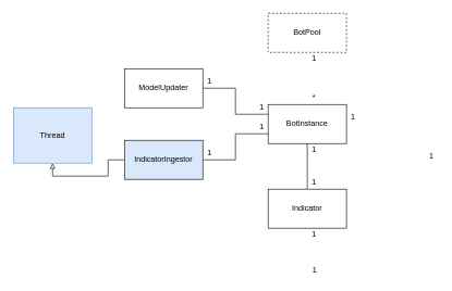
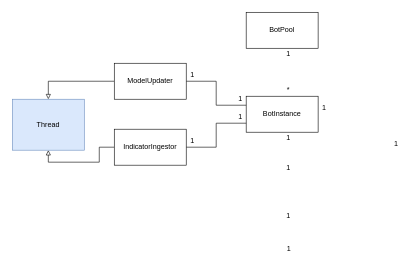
  <mxCell id="0" />
  <mxCell id="1" parent="0" />
- <mxCell id="2" style="edgeStyle=orthogonalEdgeStyle;rounded=0;orthogonalLoop=1;jettySize=auto;html=1;entryX=0.5;entryY=0;entryDx=0;entryDy=0;endArrow=none;endFill=0;" parent="1" source="3" target="7" edge="1"><mxGeometry relative="1" as="geometry" /></mxCell>
  <mxCell id="3" value="BotInstance" style="rounded=0;whiteSpace=wrap;html=1;" parent="1" vertex="1"><mxGeometry x="410" y="160" width="120" height="60" as="geometry" /></mxCell>
- <mxCell id="4" value="BotPool" style="rounded=0;whiteSpace=wrap;html=1;dashed=1;" parent="1" vertex="1"><mxGeometry x="410" y="20" width="120" height="60" as="geometry" /></mxCell>
+ <mxCell id="4" value="BotPool" style="rounded=0;whiteSpace=wrap;html=1;" parent="1" vertex="1"><mxGeometry x="410" y="20" width="120" height="60" as="geometry" /></mxCell>
  <mxCell id="5" value="1" style="text;html=1;align=center;verticalAlign=middle;resizable=0;points=[];autosize=1;" parent="1" vertex="1"><mxGeometry x="470" y="80" width="20" height="20" as="geometry" /></mxCell>
  <mxCell id="6" value="*" style="text;html=1;align=center;verticalAlign=middle;resizable=0;points=[];autosize=1;" parent="1" vertex="1"><mxGeometry x="470" y="140" width="20" height="20" as="geometry" /></mxCell>
- <mxCell id="7" value="Indicator" style="rounded=0;whiteSpace=wrap;html=1;" parent="1" vertex="1"><mxGeometry x="410" y="290" width="120" height="60" as="geometry" /></mxCell>
  <mxCell id="8" value="1" style="text;html=1;align=center;verticalAlign=middle;resizable=0;points=[];autosize=1;" parent="1" vertex="1"><mxGeometry x="470" y="270" width="20" height="20" as="geometry" /></mxCell>
  <mxCell id="9" value="1" style="text;html=1;align=center;verticalAlign=middle;resizable=0;points=[];autosize=1;" parent="1" vertex="1"><mxGeometry x="470" y="220" width="20" height="20" as="geometry" /></mxCell>
  <mxCell id="10" value="1" style="text;html=1;align=center;verticalAlign=middle;resizable=0;points=[];autosize=1;" parent="1" vertex="1"><mxGeometry x="470" y="350" width="20" height="20" as="geometry" /></mxCell>
  <mxCell id="11" value="1" style="text;html=1;align=center;verticalAlign=middle;resizable=0;points=[];autosize=1;" parent="1" vertex="1"><mxGeometry x="471" y="405" width="20" height="20" as="geometry" /></mxCell>
  <mxCell id="12" value="1" style="text;html=1;align=center;verticalAlign=middle;resizable=0;points=[];autosize=1;" parent="1" vertex="1"><mxGeometry x="530" y="170" width="20" height="20" as="geometry" /></mxCell>
  <mxCell id="13" value="1" style="text;html=1;align=center;verticalAlign=middle;resizable=0;points=[];autosize=1;" parent="1" vertex="1"><mxGeometry x="650" y="230" width="20" height="20" as="geometry" /></mxCell>
  <mxCell id="14" style="edgeStyle=orthogonalEdgeStyle;rounded=0;orthogonalLoop=1;jettySize=auto;html=1;entryX=0;entryY=0.25;entryDx=0;entryDy=0;endArrow=none;endFill=0;" edge="1" parent="1" source="16" target="3"><mxGeometry relative="1" as="geometry" /></mxCell>
+ <mxCell id="15" style="edgeStyle=orthogonalEdgeStyle;rounded=0;orthogonalLoop=1;jettySize=auto;html=1;entryX=0.5;entryY=0;entryDx=0;entryDy=0;endArrow=block;endFill=0;" edge="1" parent="1" source="16" target="24"><mxGeometry relative="1" as="geometry" /></mxCell>
  <mxCell id="16" value="ModelUpdater" style="rounded=0;whiteSpace=wrap;html=1;" vertex="1" parent="1"><mxGeometry x="190" y="105" width="120" height="60" as="geometry" /></mxCell>
  <mxCell id="17" style="edgeStyle=orthogonalEdgeStyle;rounded=0;orthogonalLoop=1;jettySize=auto;html=1;entryX=0;entryY=0.75;entryDx=0;entryDy=0;endArrow=none;endFill=0;" edge="1" parent="1" source="19" target="3"><mxGeometry relative="1" as="geometry" /></mxCell>
  <mxCell id="18" style="edgeStyle=orthogonalEdgeStyle;rounded=0;orthogonalLoop=1;jettySize=auto;html=1;entryX=0.5;entryY=1;entryDx=0;entryDy=0;endArrow=block;endFill=0;" edge="1" parent="1" source="19" target="24"><mxGeometry relative="1" as="geometry" /></mxCell>
- <mxCell id="19" value="IndicatorIngestor" style="rounded=0;whiteSpace=wrap;html=1;fillColor=#dae8fc;" vertex="1" parent="1"><mxGeometry x="190" y="215" width="120" height="60" as="geometry" /></mxCell>
+ <mxCell id="19" value="IndicatorIngestor" style="rounded=0;whiteSpace=wrap;html=1;" vertex="1" parent="1"><mxGeometry x="190" y="215" width="120" height="60" as="geometry" /></mxCell>
  <mxCell id="20" value="1" style="text;html=1;align=center;verticalAlign=middle;resizable=0;points=[];autosize=1;" vertex="1" parent="1"><mxGeometry x="390" y="155" width="20" height="20" as="geometry" /></mxCell>
  <mxCell id="21" value="1" style="text;html=1;align=center;verticalAlign=middle;resizable=0;points=[];autosize=1;" vertex="1" parent="1"><mxGeometry x="310" y="115" width="20" height="20" as="geometry" /></mxCell>
  <mxCell id="22" value="1" style="text;html=1;align=center;verticalAlign=middle;resizable=0;points=[];autosize=1;" vertex="1" parent="1"><mxGeometry x="310" y="225" width="20" height="20" as="geometry" /></mxCell>
  <mxCell id="23" value="1" style="text;html=1;align=center;verticalAlign=middle;resizable=0;points=[];autosize=1;" vertex="1" parent="1"><mxGeometry x="390" y="185" width="20" height="20" as="geometry" /></mxCell>
  <mxCell id="24" value="Thread" style="rounded=0;whiteSpace=wrap;html=1;fillColor=#dae8fc;strokeColor=#6c8ebf;" vertex="1" parent="1"><mxGeometry x="20" y="165" width="120" height="85" as="geometry" /></mxCell>
